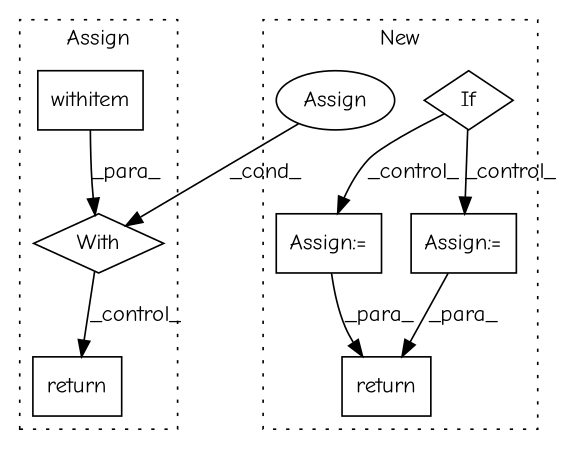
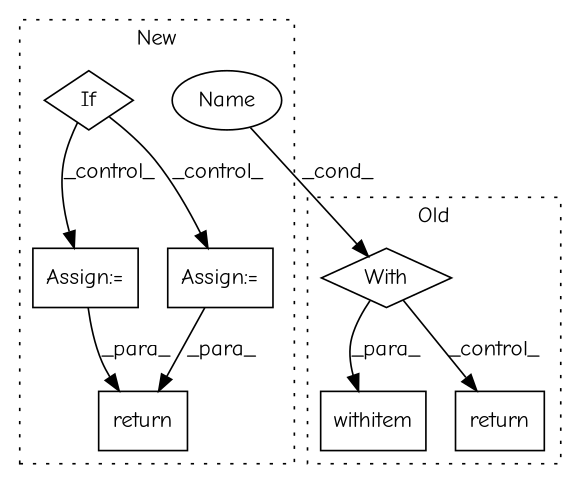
  digraph {
    fontname="Comic Neue"
    node [a=93 fontname="Comic Neue" l=7 shape=box]
    edge [fontname="Comic Neue"]
    n1 [a=49 l=5 label=withitem s=4237]
    n2 [a=39 l="5,31" label=With s="4232,4242" shape=diamond]
    n3 [label=return s=5643]
    n4 [label=return s=5886]
    n5 [a=68 l=3 label="Assign:=" s=5374]
    n6 [a=68 l=3 label="Assign:=" s=5058]
-   n7 [a=87 l=19 label=Assign s=5015 shape=ellipse]
+   n7 [a=87 l=19 label=Name s=5015 shape=ellipse]
    n8 [a=96 l="3,19" label=If s="5012,5034" shape=diamond]
    subgraph cluster_1 {
-     label=Assign
+     label=Old
      style=dotted
      n1
      n2
      n3
    }
    subgraph cluster_2 {
      label=New
      style=dotted
      n4
      n5
      n6
      n7
      n8
    }
-   n1 -> n2 [label=_para_]
+   n2 -> n1 [label=_para_]
    n2 -> n3 [label=_control_]
    n5 -> n4 [label=_para_]
    n6 -> n4 [label=_para_]
    n7 -> n2 [label=_cond_]
    n8 -> n5 [label=_control_]
    n8 -> n6 [label=_control_]
  }
